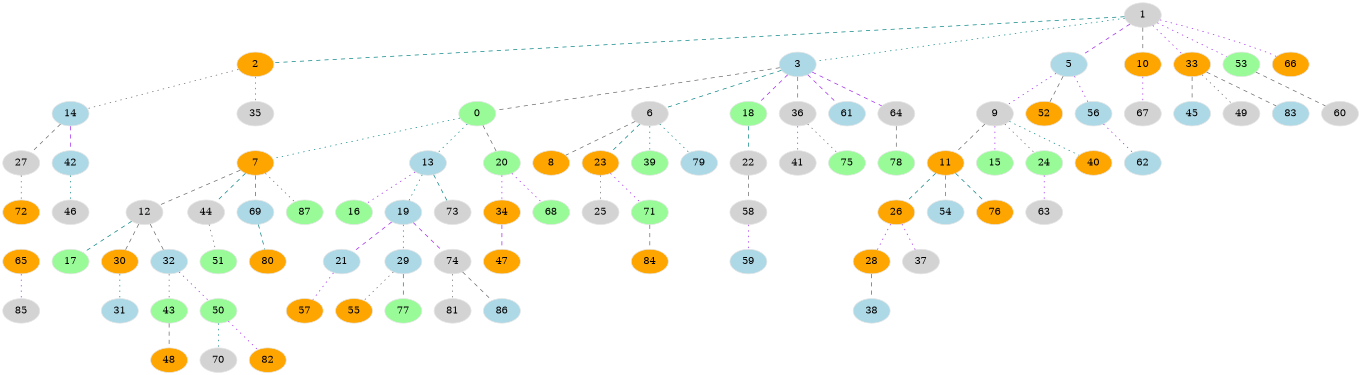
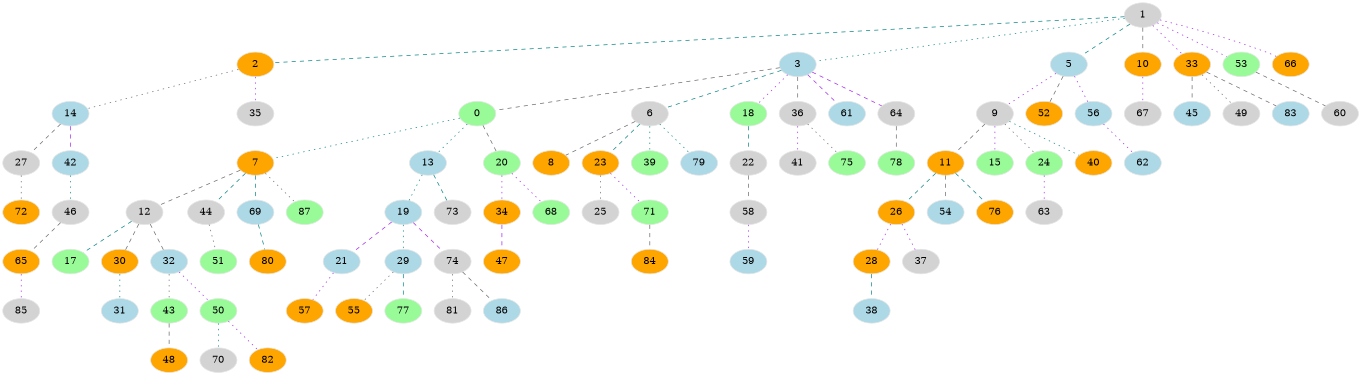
  graph {
    node [color=gray90 fillcolor=orange style=filled]
    edge [color=gray40 style=dotted]
    2
    1 [fillcolor=lightgrey]
    3 [fillcolor=lightblue]
    5 [fillcolor=lightblue]
    10
    33
    53 [fillcolor=palegreen]
    66
    14 [fillcolor=lightblue]
    35 [fillcolor=lightgrey]
    n11 [fillcolor=palegreen label=0]
    6 [fillcolor=lightgrey]
    18 [fillcolor=palegreen]
    36 [fillcolor=lightgrey]
    61 [fillcolor=lightblue]
    64 [fillcolor=lightgrey]
    9 [fillcolor=lightgrey]
    52
    56 [fillcolor=lightblue]
    67 [fillcolor=lightgrey]
    45 [fillcolor=lightblue]
    49 [fillcolor=lightgrey]
    83 [fillcolor=lightblue]
    60 [fillcolor=lightgrey]
    27 [fillcolor=lightgrey]
    42 [fillcolor=lightblue]
    7
    13 [fillcolor=lightblue]
    20 [fillcolor=palegreen]
    8
    23
    39 [fillcolor=palegreen]
    79 [fillcolor=lightblue]
    22 [fillcolor=lightgrey]
    41 [fillcolor=lightgrey]
    75 [fillcolor=palegreen]
    78 [fillcolor=palegreen]
    12 [fillcolor=lightgrey]
    44 [fillcolor=lightgrey]
    69 [fillcolor=lightblue]
    87 [fillcolor=palegreen]
-   16 [fillcolor=palegreen]
    19 [fillcolor=lightblue]
    73 [fillcolor=lightgrey]
    34
    68 [fillcolor=palegreen]
    11
    15 [fillcolor=palegreen]
    24 [fillcolor=palegreen]
    40
    62 [fillcolor=lightblue]
    25 [fillcolor=lightgrey]
    71 [fillcolor=palegreen]
    17 [fillcolor=palegreen]
    30
    32 [fillcolor=lightblue]
    51 [fillcolor=palegreen]
    80
    26
    54 [fillcolor=lightblue]
    76
    63 [fillcolor=lightgrey]
    28
    37 [fillcolor=lightgrey]
    31 [fillcolor=lightblue]
    43 [fillcolor=palegreen]
    50 [fillcolor=palegreen]
    21 [fillcolor=lightblue]
    29 [fillcolor=lightblue]
    74 [fillcolor=lightgrey]
    72
    46 [fillcolor=lightgrey]
    58 [fillcolor=lightgrey]
    57
    55
    77 [fillcolor=palegreen]
    81 [fillcolor=lightgrey]
    86 [fillcolor=lightblue]
    47
    59 [fillcolor=lightblue]
    84
    38 [fillcolor=lightblue]
    48
    70 [fillcolor=lightgrey]
    82
    65
    85 [fillcolor=lightgrey]
    2 -- 14
    2 -- 35 [color=purple]
    1 -- 2 [color=teal style=dashed]
    1 -- 3 [color=teal]
-   1 -- 5 [color=purple style=dashed]
+   1 -- 5 [color=teal style=dashed]
    1 -- 10 [style=dashed]
    1 -- 33 [color=purple]
    1 -- 53 [color=purple]
    1 -- 66 [color=purple]
    3 -- n11 [style=dashed]
    3 -- 6 [color=teal style=dashed]
-   3 -- 18 [color=purple style=dashed]
+   3 -- 18 [color=purple]
    3 -- 36 [style=dashed]
    3 -- 61 [color=purple style=dashed]
    3 -- 64 [color=purple style=dashed]
    5 -- 9 [color=purple]
    5 -- 52 [style=dashed]
    5 -- 56 [color=purple]
    10 -- 67 [color=purple]
    33 -- 45 [style=dashed]
    33 -- 49
    33 -- 83 [style=dashed]
    53 -- 60 [style=dashed]
    14 -- 27 [style=dashed]
    14 -- 42 [color=purple style=dashed]
    n11 -- 7 [color=teal]
    n11 -- 13 [color=teal]
    n11 -- 20 [style=dashed]
    6 -- 8 [style=dashed]
    6 -- 23 [color=teal style=dashed]
    6 -- 39 [color=teal]
    6 -- 79 [color=teal]
    18 -- 22 [color=teal style=dashed]
    36 -- 41 [color=purple]
    36 -- 75
    64 -- 78 [style=dashed]
    9 -- 11 [style=dashed]
    9 -- 15 [color=purple]
    9 -- 24
    9 -- 40 [color=teal]
    56 -- 62 [color=purple]
    27 -- 72
    42 -- 46 [color=teal]
    7 -- 12 [style=dashed]
    7 -- 44 [color=teal style=dashed]
    7 -- 69 [color=teal style=dashed]
    7 -- 87
-   13 -- 16 [color=purple]
    13 -- 19 [color=teal]
    13 -- 73 [color=teal style=dashed]
    20 -- 34 [color=purple]
    20 -- 68 [color=purple]
    23 -- 25
    23 -- 71 [color=purple]
    22 -- 58 [style=dashed]
    12 -- 17 [color=teal style=dashed]
    12 -- 30 [style=dashed]
    12 -- 32 [style=dashed]
    44 -- 51
    69 -- 80 [color=teal style=dashed]
    19 -- 21 [color=purple style=dashed]
    19 -- 29 [color=teal]
    19 -- 74 [color=purple style=dashed]
    34 -- 47 [color=purple style=dashed]
    11 -- 26 [color=teal style=dashed]
    11 -- 54 [style=dashed]
    11 -- 76 [color=teal style=dashed]
    24 -- 63 [color=purple]
    71 -- 84 [style=dashed]
    30 -- 31 [color=teal]
    32 -- 43
    32 -- 50 [color=purple]
    26 -- 28 [color=purple]
    26 -- 37 [color=purple]
    28 -- 38 [color=teal style=dashed]
    43 -- 48 [style=dashed]
    50 -- 70 [color=teal]
    50 -- 82 [color=purple]
    21 -- 57 [color=purple]
    29 -- 55
    29 -- 77 [color=teal style=dashed]
    74 -- 81
    74 -- 86 [style=dashed]
+   46 -- 65 [style=dashed]
    58 -- 59 [color=purple]
    65 -- 85 [color=purple]
  }
